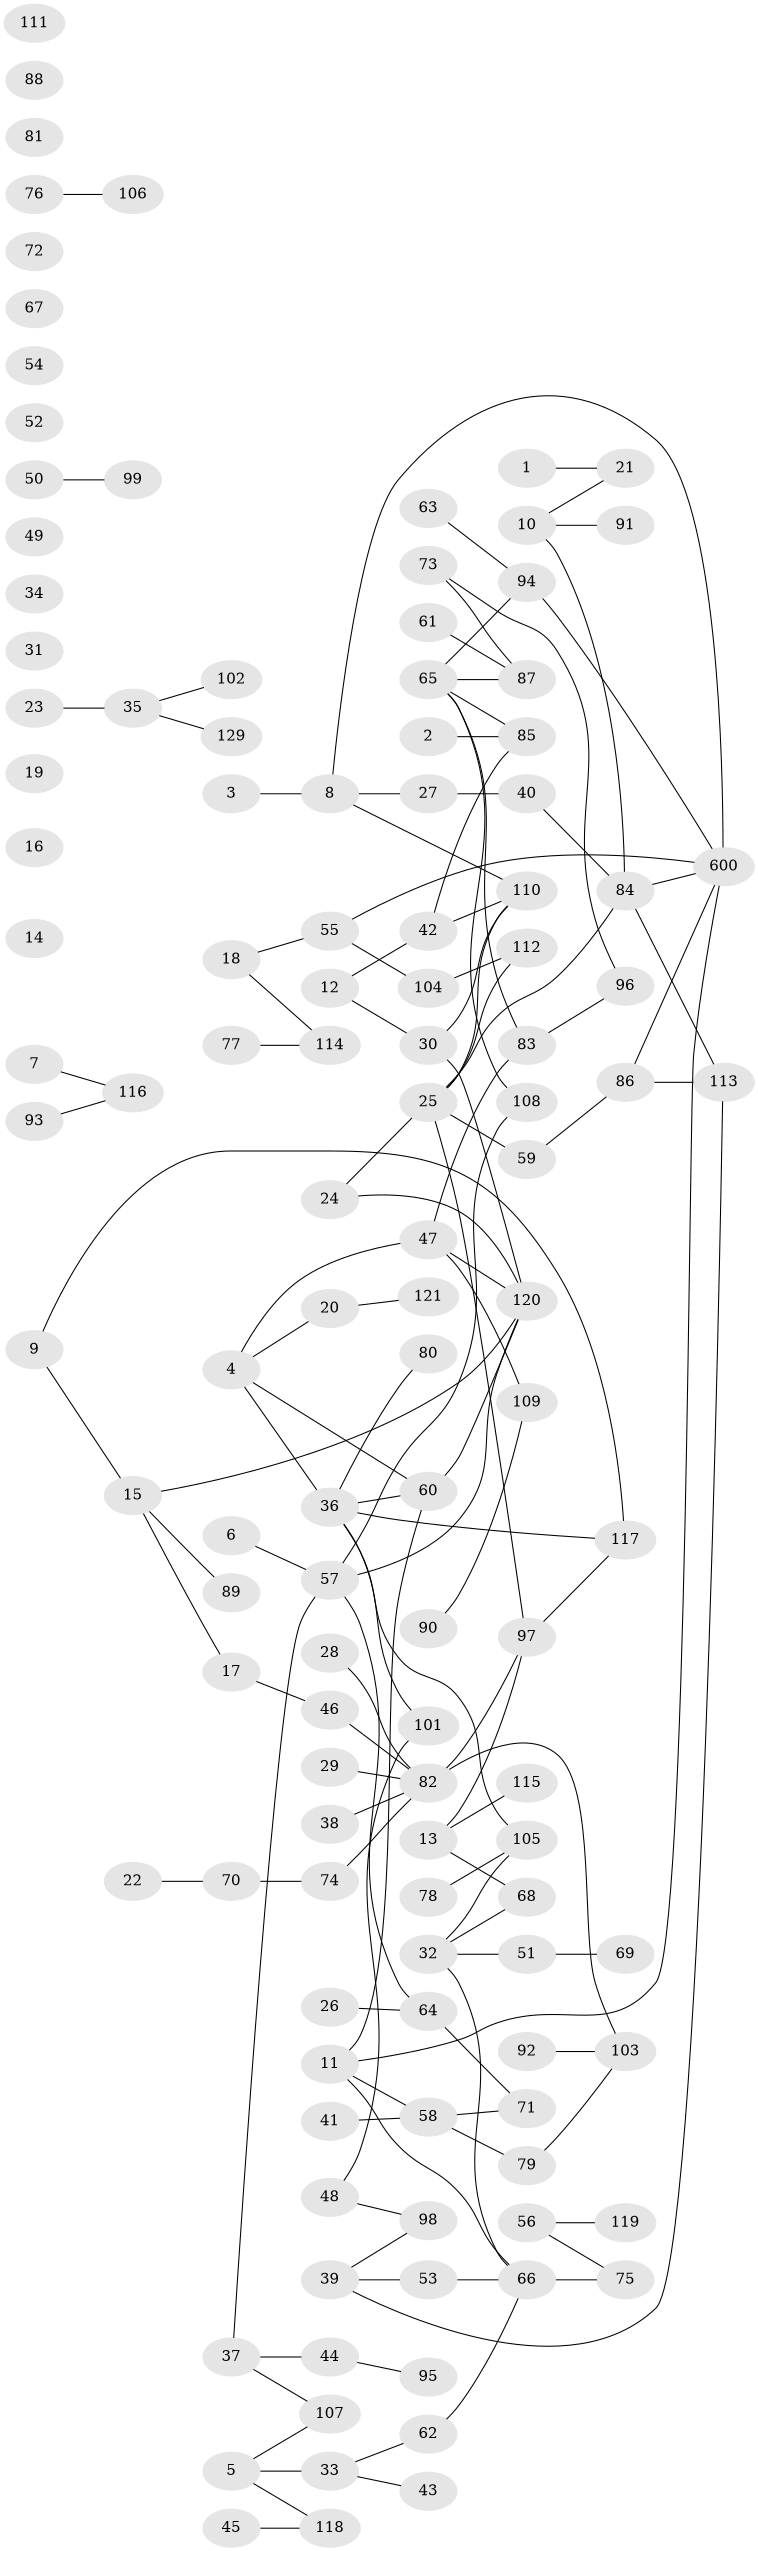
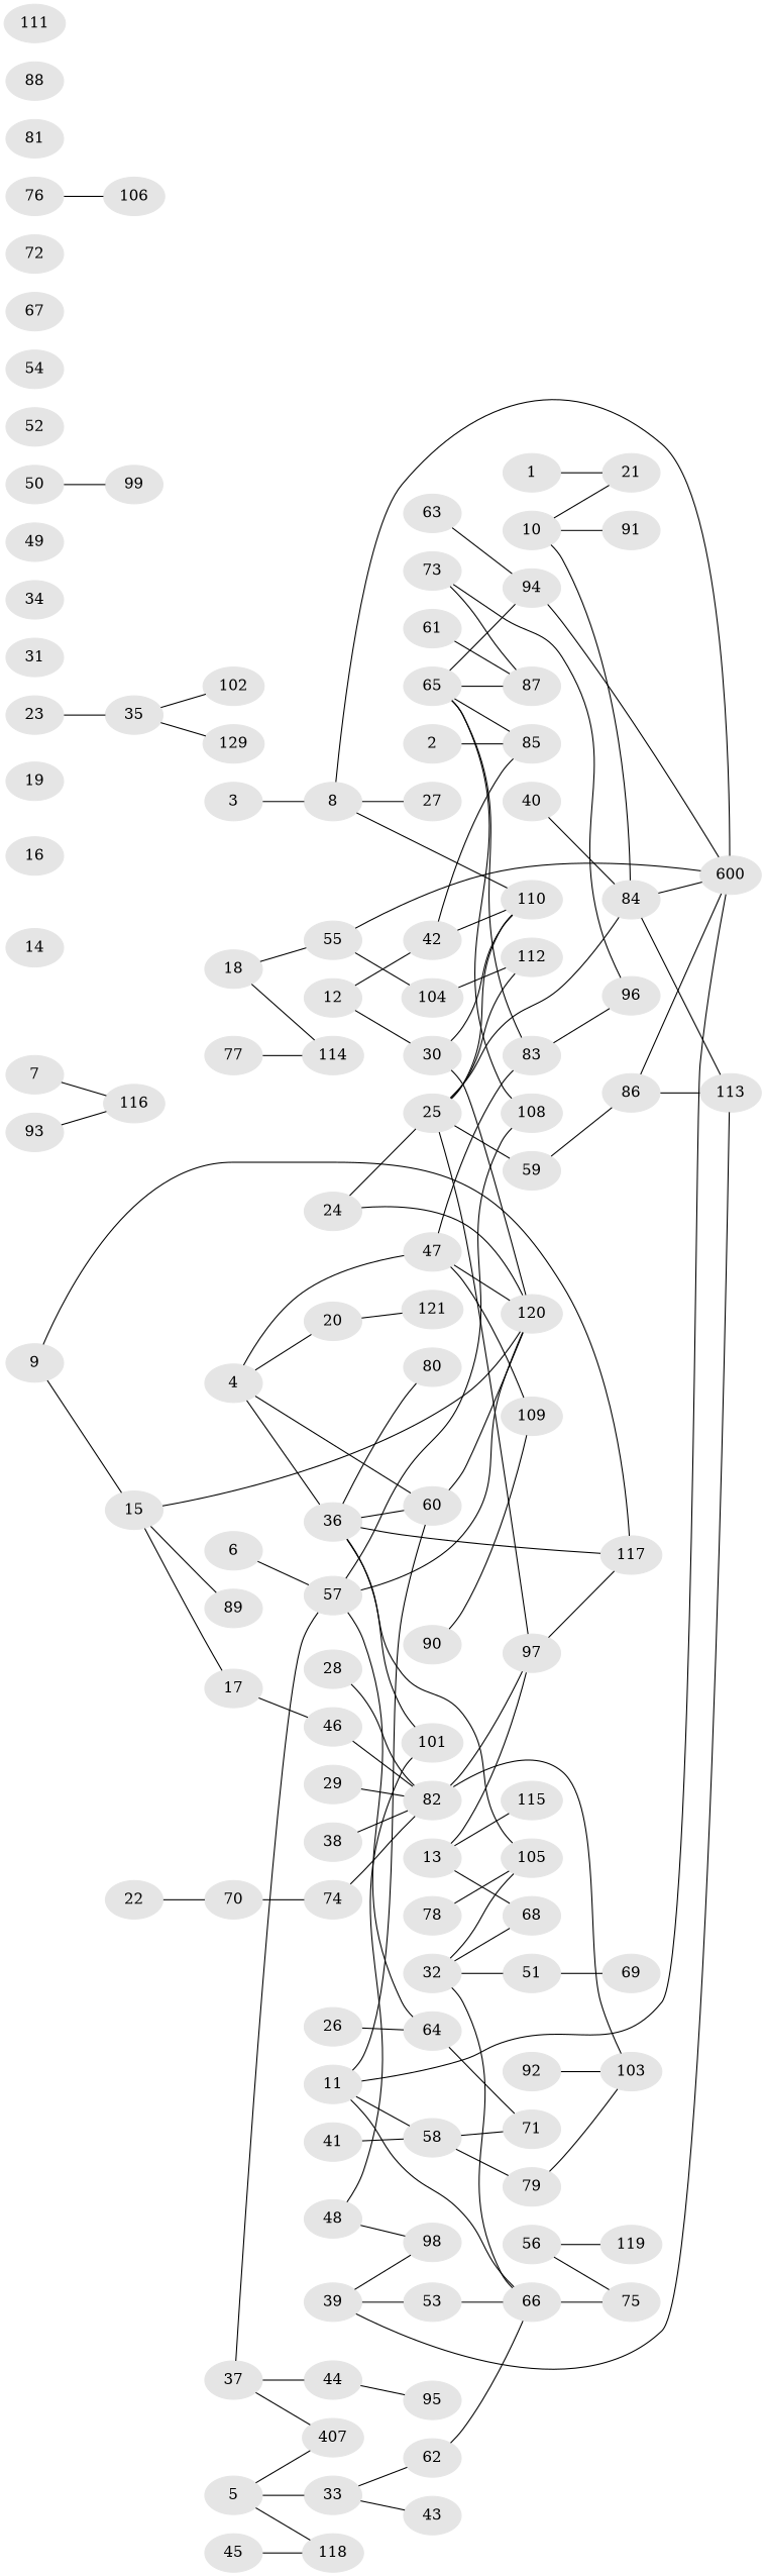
  graph {
    fontname="DejaVu Serif"
    rankdir=LR
    node [color=gray90 fontname="DejaVu Serif" style=filled]
    edge [fontname="DejaVu Serif"]
    1
    21
    2
    85
    3
    8
    27
    n8 [label=600]
    110
    4
    20
    36
    47
    60
    121
    117
    105
    80
    101
    120
    83
    109
    5
    33
-   107
+   107 [label=407]
    118
    62
    43
    6
    57
    64
    108
    7
    116
    40
    9
    15
    17
    89
    10
    84
    91
    113
    11
    58
    66
    71
    79
    75
    12
    30
    42
    13
    68
    97
    115
    14
    46
    16
    82
    18
    55
    114
    104
    19
    22
    70
    74
    23
    35
    102
    n72 [label=129]
    24
    25
    59
    112
    86
    26
    28
    103
    29
    31
    32
    51
    69
    34
    37
    44
    95
    38
    39
    53
    98
    41
    45
    96
    48
    49
    50
    99
    52
    54
    56
    119
    61
    87
    63
    94
    65
    67
    72
    73
    76
    106
    77
    78
    81
    88
    90
    92
    93
    111
    1 -- 21
    2 -- 85
    3 -- 8
    8 -- 27
    8 -- n8
    8 -- 110
-   27 -- 40
    4 -- 20
    4 -- 36
    4 -- 47
    4 -- 60
    20 -- 121
    36 -- 60
    36 -- 117
    36 -- 105
    36 -- 80
    36 -- 101
    47 -- 120
    47 -- 83
    47 -- 109
    60 -- 120
    83 -- 96
    5 -- 33
    5 -- 107
    5 -- 118
    33 -- 62
    33 -- 43
    62 -- 66
    6 -- 57
    57 -- 120
    57 -- 64
    57 -- 108
    64 -- 71
    7 -- 116
    40 -- 84
    9 -- 117
    9 -- 15
    15 -- 120
    15 -- 17
    15 -- 89
    17 -- 46
    10 -- 21
    10 -- 84
    10 -- 91
    84 -- n8
    84 -- 113
    11 -- n8
    11 -- 60
    11 -- 58
    11 -- 66
    58 -- 71
    58 -- 79
    66 -- 75
    79 -- 103
    12 -- 30
    12 -- 42
    30 -- 110
    30 -- 120
    42 -- 85
    42 -- 110
    13 -- 68
    13 -- 97
    13 -- 115
    97 -- 117
    46 -- 82
    82 -- 97
    82 -- 103
    18 -- 55
    18 -- 114
    55 -- n8
    55 -- 104
    104 -- 112
    22 -- 70
    70 -- 74
    74 -- 82
    23 -- 35
    35 -- 102
    35 -- n72
    24 -- 120
    24 -- 25
    25 -- 110
    25 -- 84
    25 -- 97
    25 -- 59
    25 -- 112
    59 -- 86
    86 -- n8
    86 -- 113
    26 -- 64
    28 -- 82
    29 -- 82
    32 -- 105
    32 -- 66
    32 -- 68
    32 -- 51
    51 -- 69
    37 -- 107
    37 -- 57
    37 -- 44
    44 -- 95
    38 -- 82
    39 -- 113
    39 -- 53
    39 -- 98
    53 -- 66
    41 -- 58
    45 -- 118
    48 -- 101
    48 -- 98
    50 -- 99
    56 -- 75
    56 -- 119
    61 -- 87
    63 -- 94
    94 -- n8
    65 -- 85
    65 -- 83
    65 -- 108
    65 -- 87
    65 -- 94
    73 -- 96
    73 -- 87
    76 -- 106
    77 -- 114
    78 -- 105
    90 -- 109
    92 -- 103
    93 -- 116
  }
